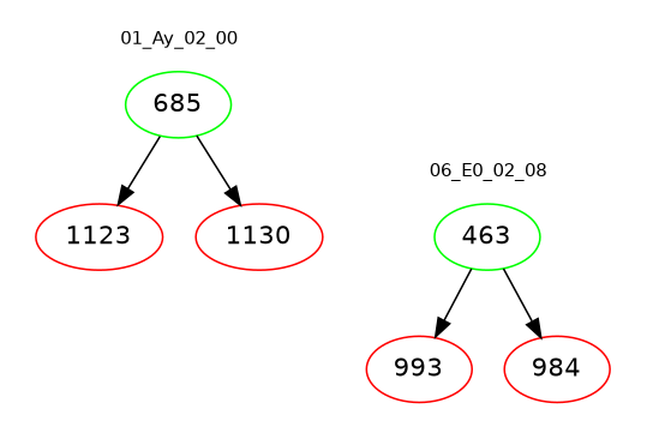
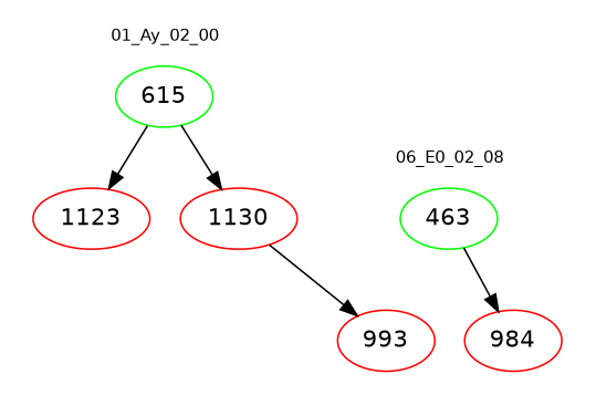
  digraph {
    fontname="DejaVu Sans"
    node [color=red fontname="DejaVu Sans"]
    edge [color=black fontname="DejaVu Sans"]
-   n1 [color=green label=685]
+   n1 [color=green label=615]
    n2 [label=1123]
    n3 [label=1130]
    n4 [color=green label=463]
    n5 [label=993]
    n6 [label=984]
    subgraph cluster_1 {
      color=white
      fontsize=10
      label="01_Ay_02_00"
      n1
      n2
      n3
    }
    subgraph cluster_2 {
      color=white
      fontsize=10
      label="06_E0_02_08"
      n4
      n5
      n6
    }
    n1 -> n2
    n1 -> n3
-   n4 -> n5
+   n3 -> n5
    n4 -> n6
  }
